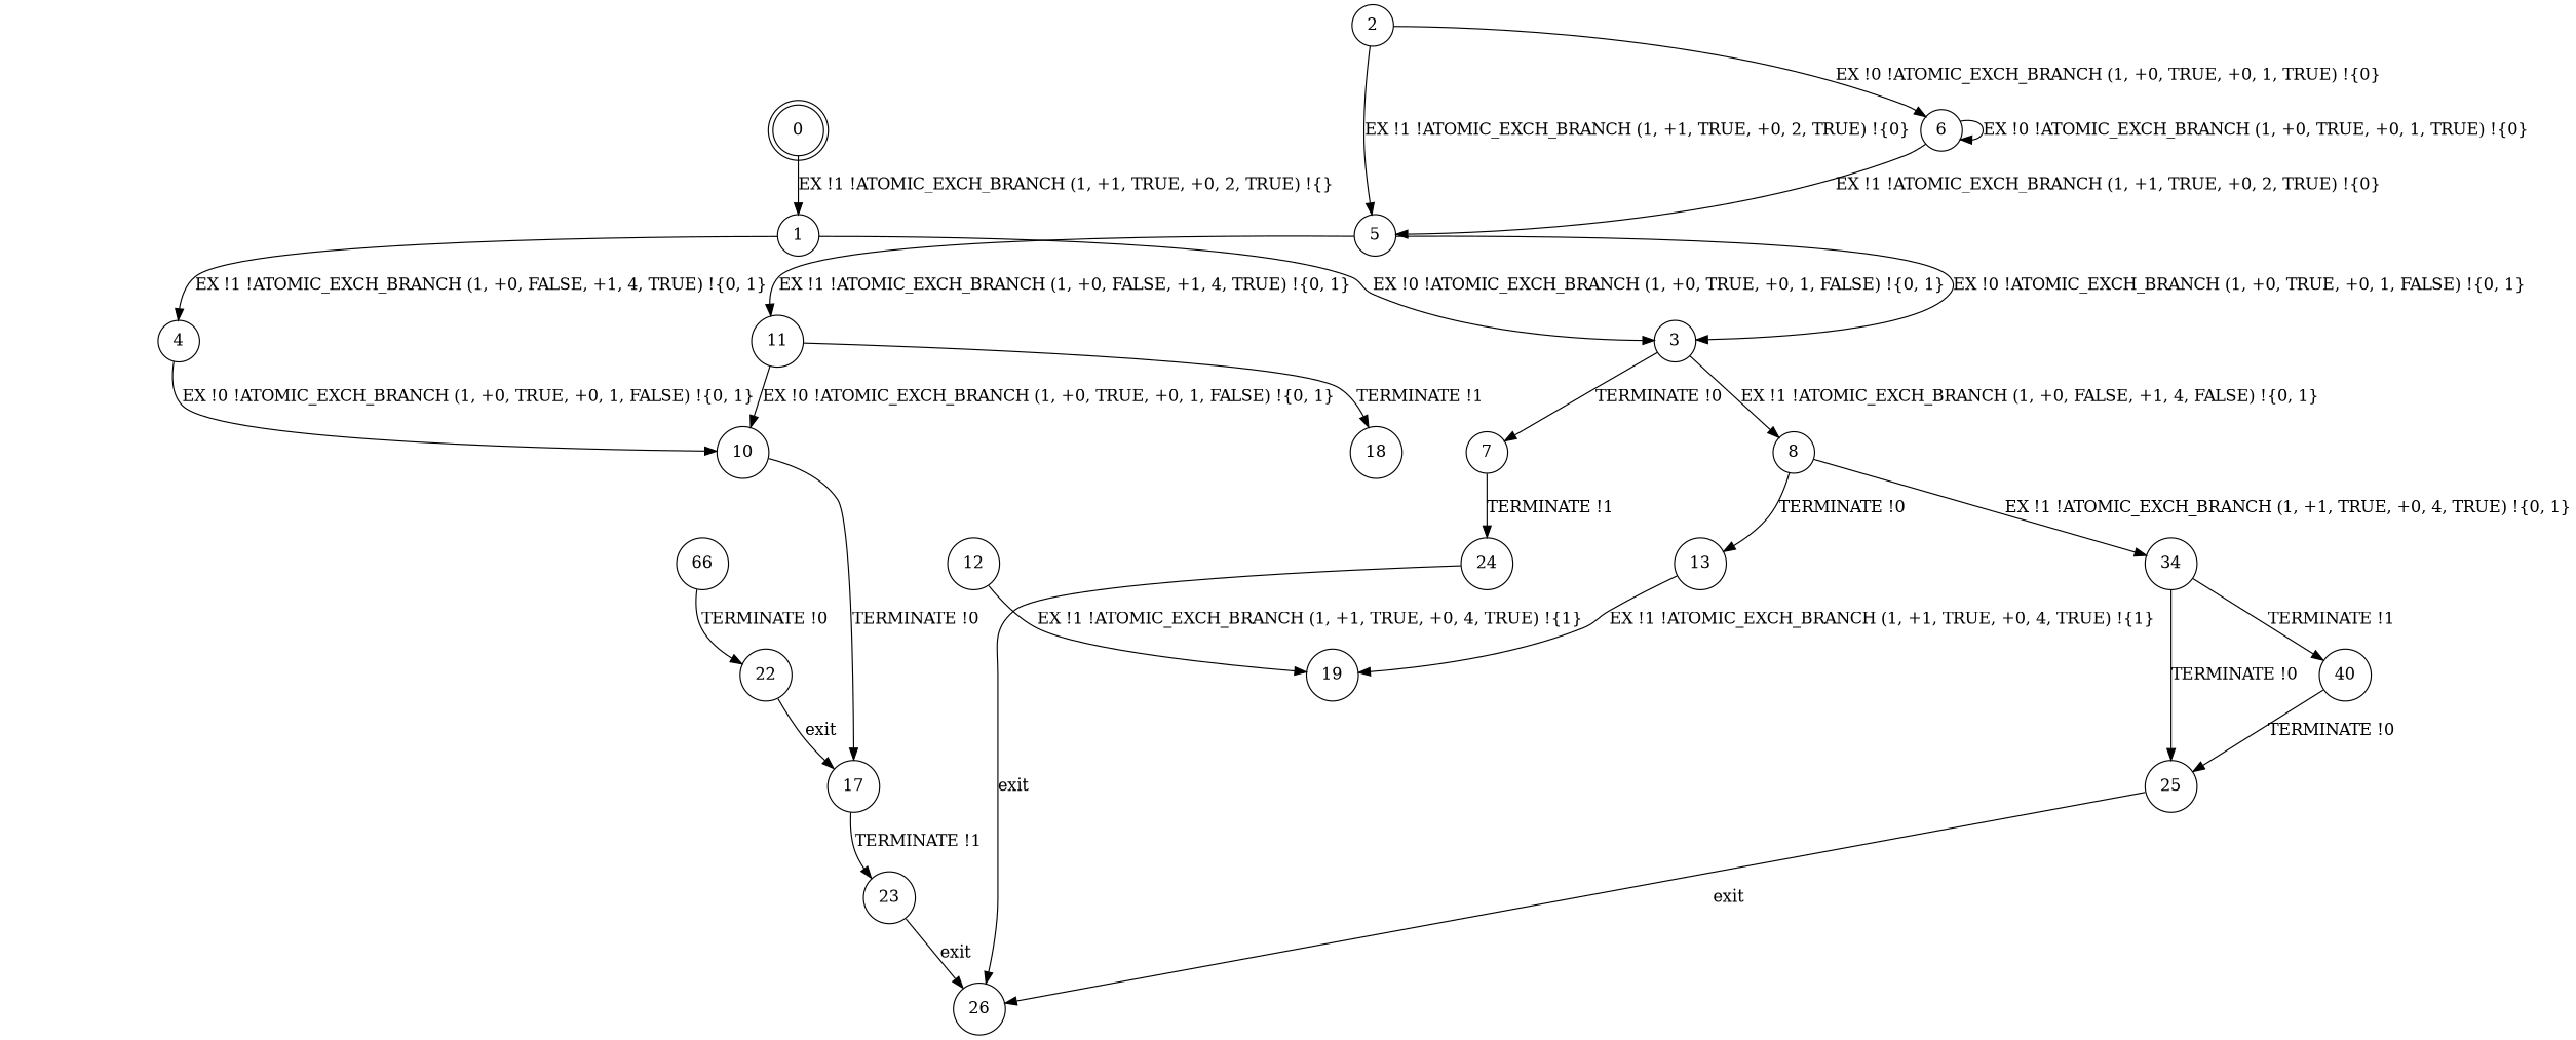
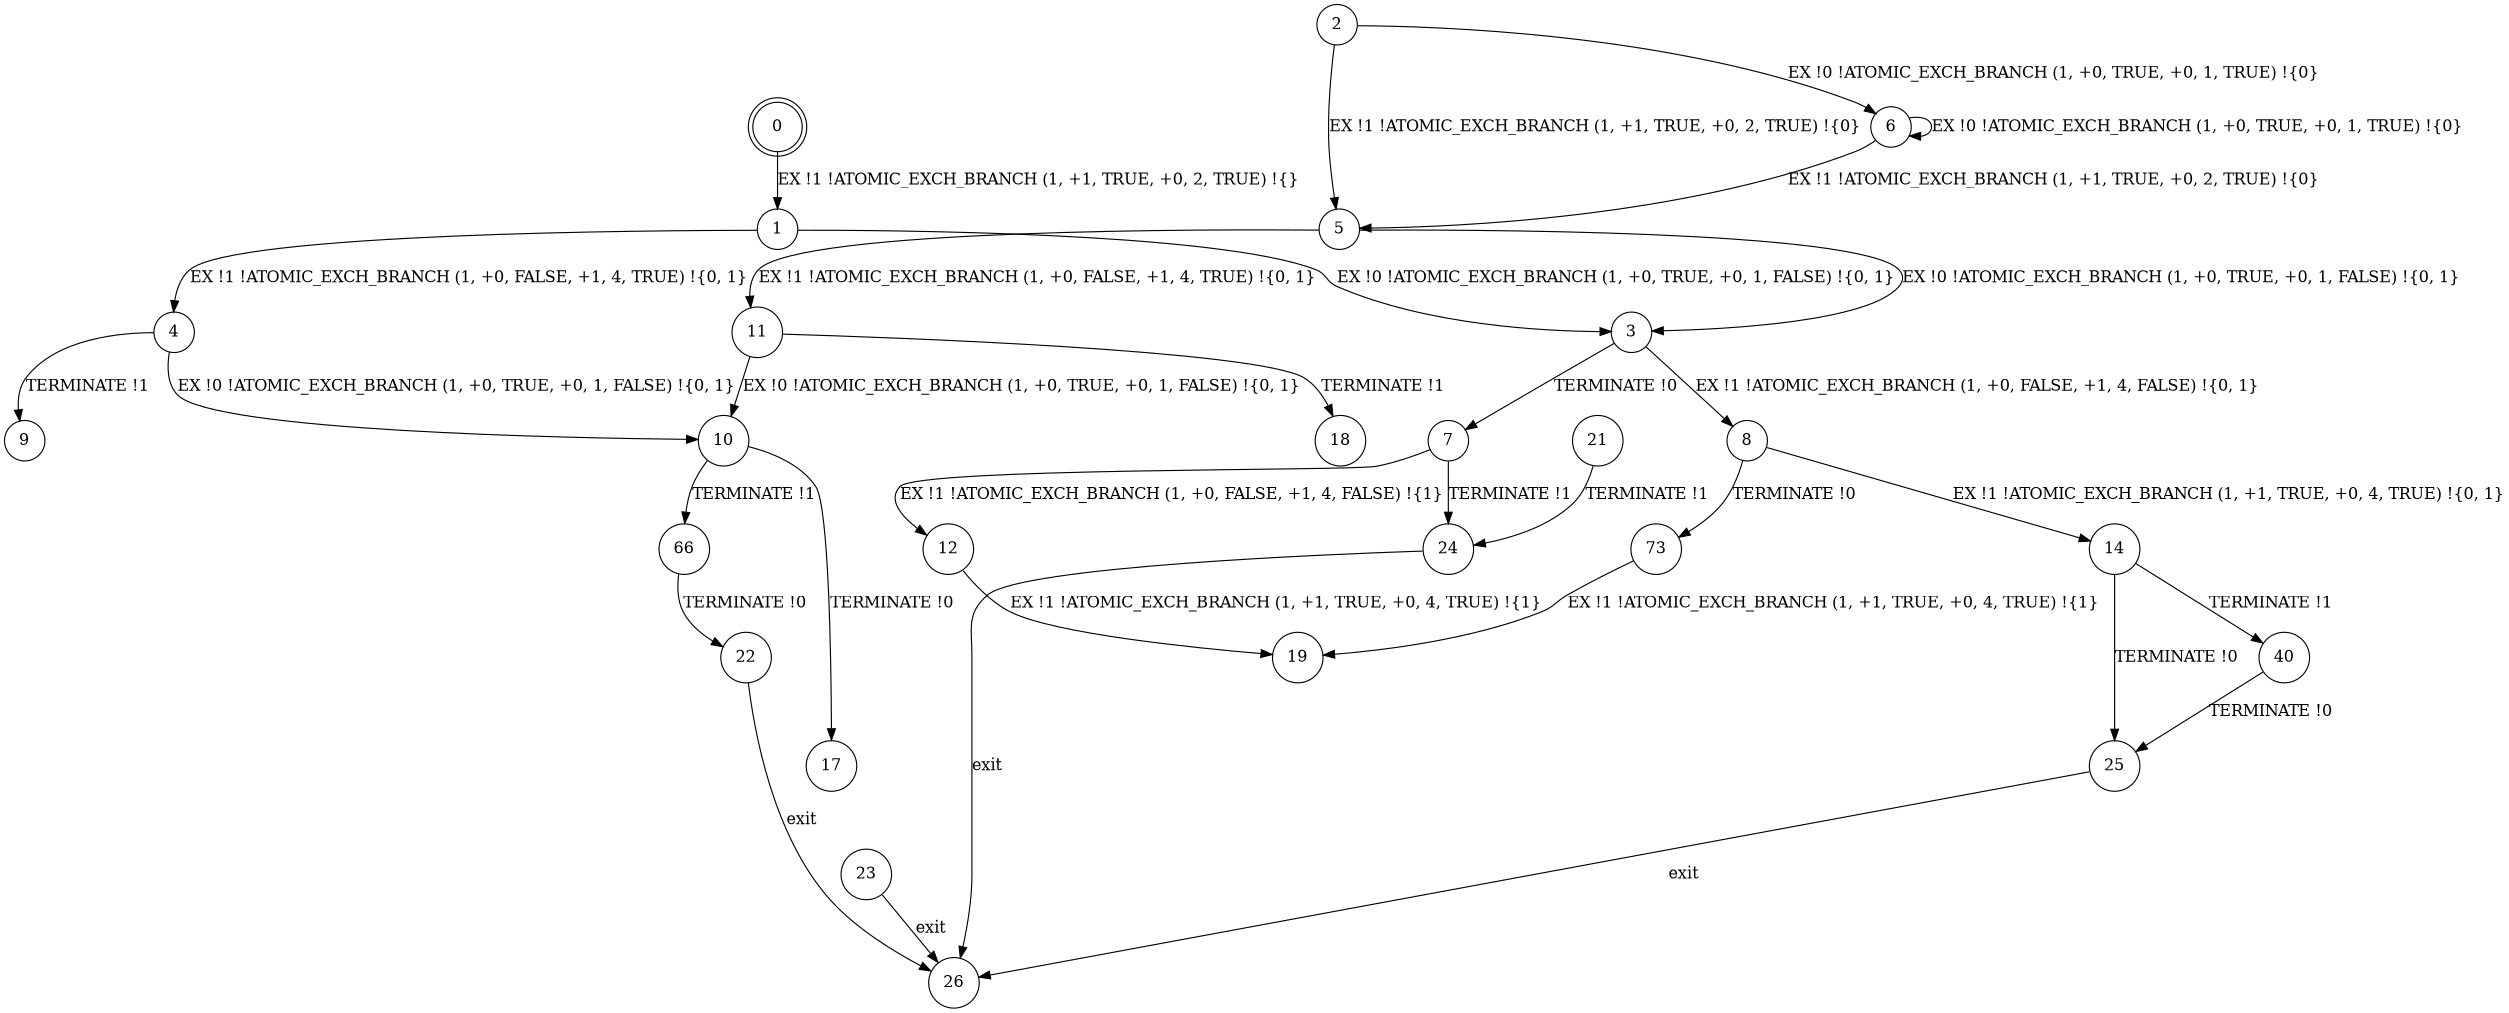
  digraph {
    node [shape=circle]
    0 [peripheries=2]
    1
    3
    4
    2
    5
    6
    7
    8
+   9
    10
    11
    12
    24
-   13
-   14 [label=34]
+   13 [label=73]
+   14
    n17 [label=66]
    17
    18
    19
    n21 [label=40]
    25
    22
    23
+   21
    26
    0 -> 1 [label="EX !1 !ATOMIC_EXCH_BRANCH (1, +1, TRUE, +0, 2, TRUE) !{}"]
    1 -> 3 [label="EX !0 !ATOMIC_EXCH_BRANCH (1, +0, TRUE, +0, 1, FALSE) !{0, 1}"]
    1 -> 4 [label="EX !1 !ATOMIC_EXCH_BRANCH (1, +0, FALSE, +1, 4, TRUE) !{0, 1}"]
    3 -> 7 [label="TERMINATE !0"]
    3 -> 8 [label="EX !1 !ATOMIC_EXCH_BRANCH (1, +0, FALSE, +1, 4, FALSE) !{0, 1}"]
+   4 -> 9 [label="TERMINATE !1"]
    4 -> 10 [label="EX !0 !ATOMIC_EXCH_BRANCH (1, +0, TRUE, +0, 1, FALSE) !{0, 1}"]
    2 -> 5 [label="EX !1 !ATOMIC_EXCH_BRANCH (1, +1, TRUE, +0, 2, TRUE) !{0}"]
    2 -> 6 [label="EX !0 !ATOMIC_EXCH_BRANCH (1, +0, TRUE, +0, 1, TRUE) !{0}"]
    5 -> 3 [label="EX !0 !ATOMIC_EXCH_BRANCH (1, +0, TRUE, +0, 1, FALSE) !{0, 1}"]
    5 -> 11 [label="EX !1 !ATOMIC_EXCH_BRANCH (1, +0, FALSE, +1, 4, TRUE) !{0, 1}"]
    6 -> 5 [label="EX !1 !ATOMIC_EXCH_BRANCH (1, +1, TRUE, +0, 2, TRUE) !{0}"]
    6 -> 6 [label="EX !0 !ATOMIC_EXCH_BRANCH (1, +0, TRUE, +0, 1, TRUE) !{0}"]
+   7 -> 12 [label="EX !1 !ATOMIC_EXCH_BRANCH (1, +0, FALSE, +1, 4, FALSE) !{1}"]
    7 -> 24 [label="TERMINATE !1"]
    8 -> 13 [label="TERMINATE !0"]
    8 -> 14 [label="EX !1 !ATOMIC_EXCH_BRANCH (1, +1, TRUE, +0, 4, TRUE) !{0, 1}"]
+   10 -> n17 [label="TERMINATE !1"]
    10 -> 17 [label="TERMINATE !0"]
    11 -> 10 [label="EX !0 !ATOMIC_EXCH_BRANCH (1, +0, TRUE, +0, 1, FALSE) !{0, 1}"]
    11 -> 18 [label="TERMINATE !1"]
    12 -> 19 [label="EX !1 !ATOMIC_EXCH_BRANCH (1, +1, TRUE, +0, 4, TRUE) !{1}"]
    24 -> 26 [label=exit]
    13 -> 19 [label="EX !1 !ATOMIC_EXCH_BRANCH (1, +1, TRUE, +0, 4, TRUE) !{1}"]
    14 -> n21 [label="TERMINATE !1"]
    14 -> 25 [label="TERMINATE !0"]
    n17 -> 22 [label="TERMINATE !0"]
-   17 -> 23 [label="TERMINATE !1"]
    n21 -> 25 [label="TERMINATE !0"]
    25 -> 26 [label=exit]
-   22 -> 17 [label=exit]
+   22 -> 26 [label=exit]
    23 -> 26 [label=exit]
+   21 -> 24 [label="TERMINATE !1"]
  }
